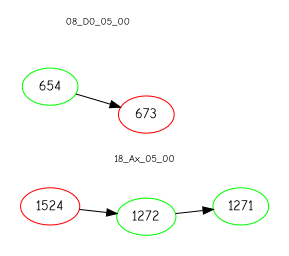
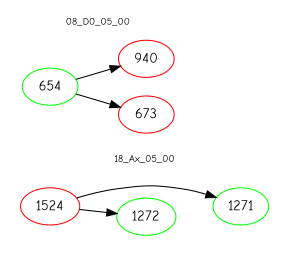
  digraph {
    fontname="Comic Neue"
    rankdir=LR
    node [color=green fontname="Comic Neue"]
    edge [color=black fontname="Comic Neue"]
    n1 [label=1272]
    n2 [label=1271]
    n3 [color=red label=1524]
    n4 [label=654]
    n5 [color=red label=673]
+   n6 [color=red label=940]
    subgraph cluster_1 {
      color=white
      fontsize=10
      label="18_Ax_05_00"
      n1
      n2
      n3
    }
    subgraph cluster_2 {
      color=white
      fontsize=10
      label="08_D0_05_00"
      n4
      n5
+     n6
    }
-   n1 -> n2
+   n3 -> n2
    n3 -> n1
    n4 -> n5
+   n4 -> n6
  }
